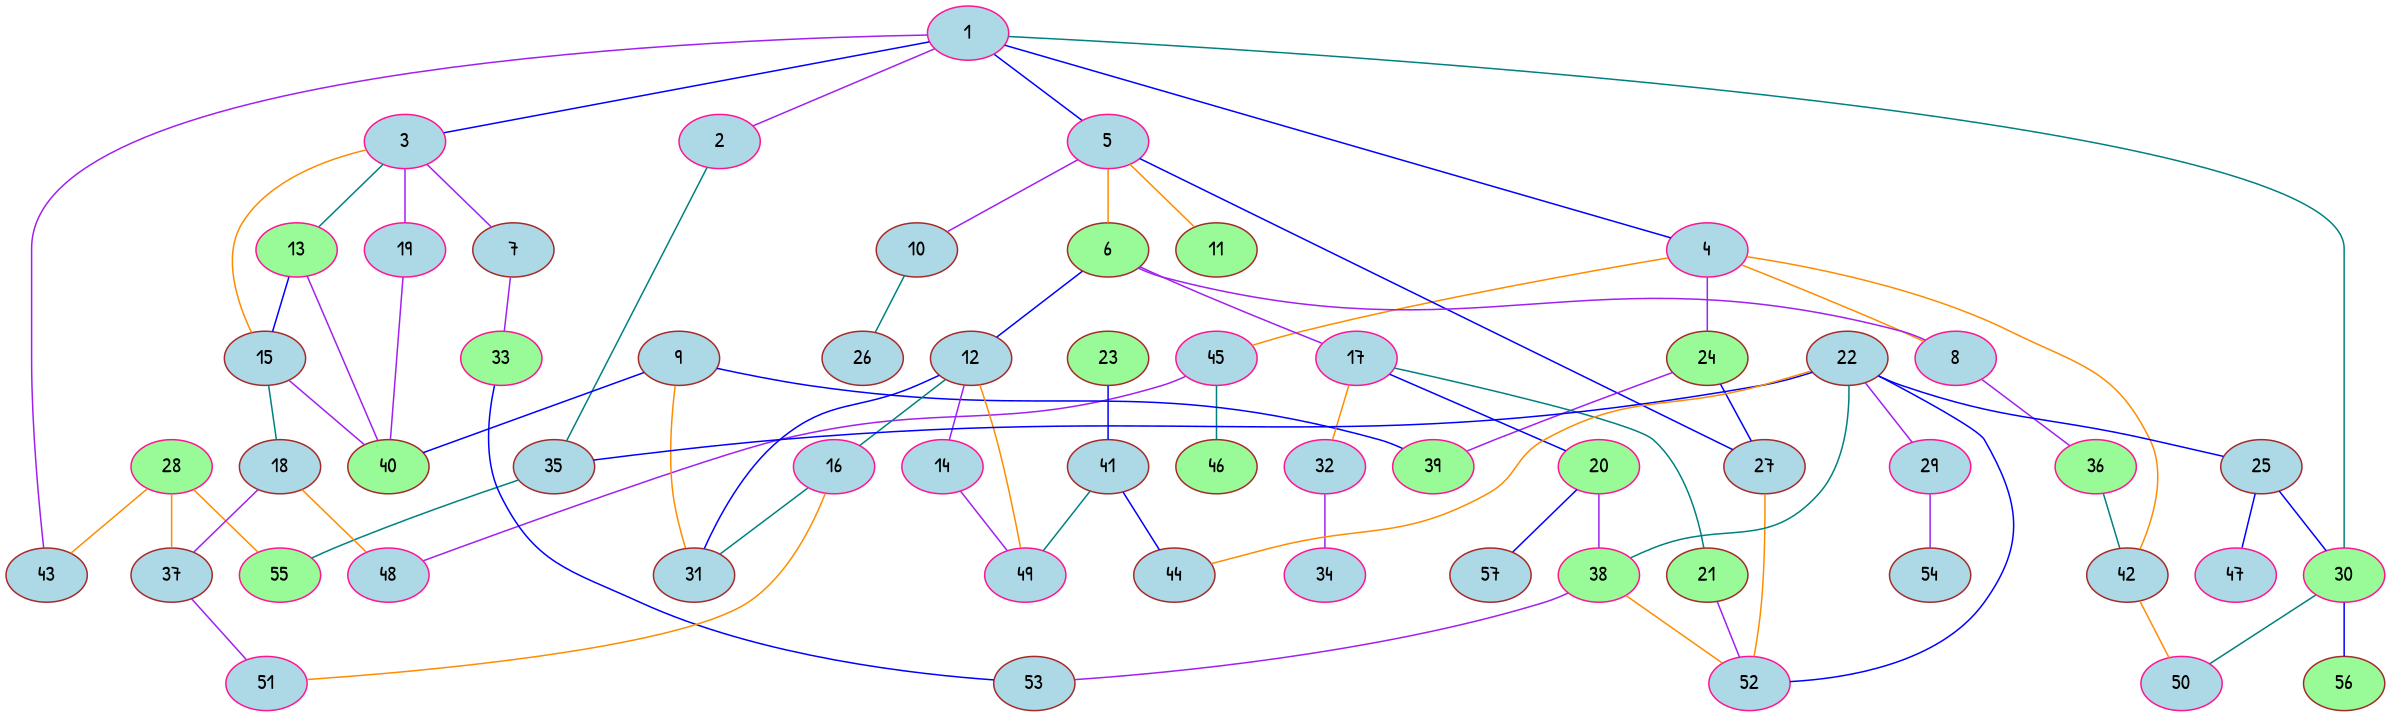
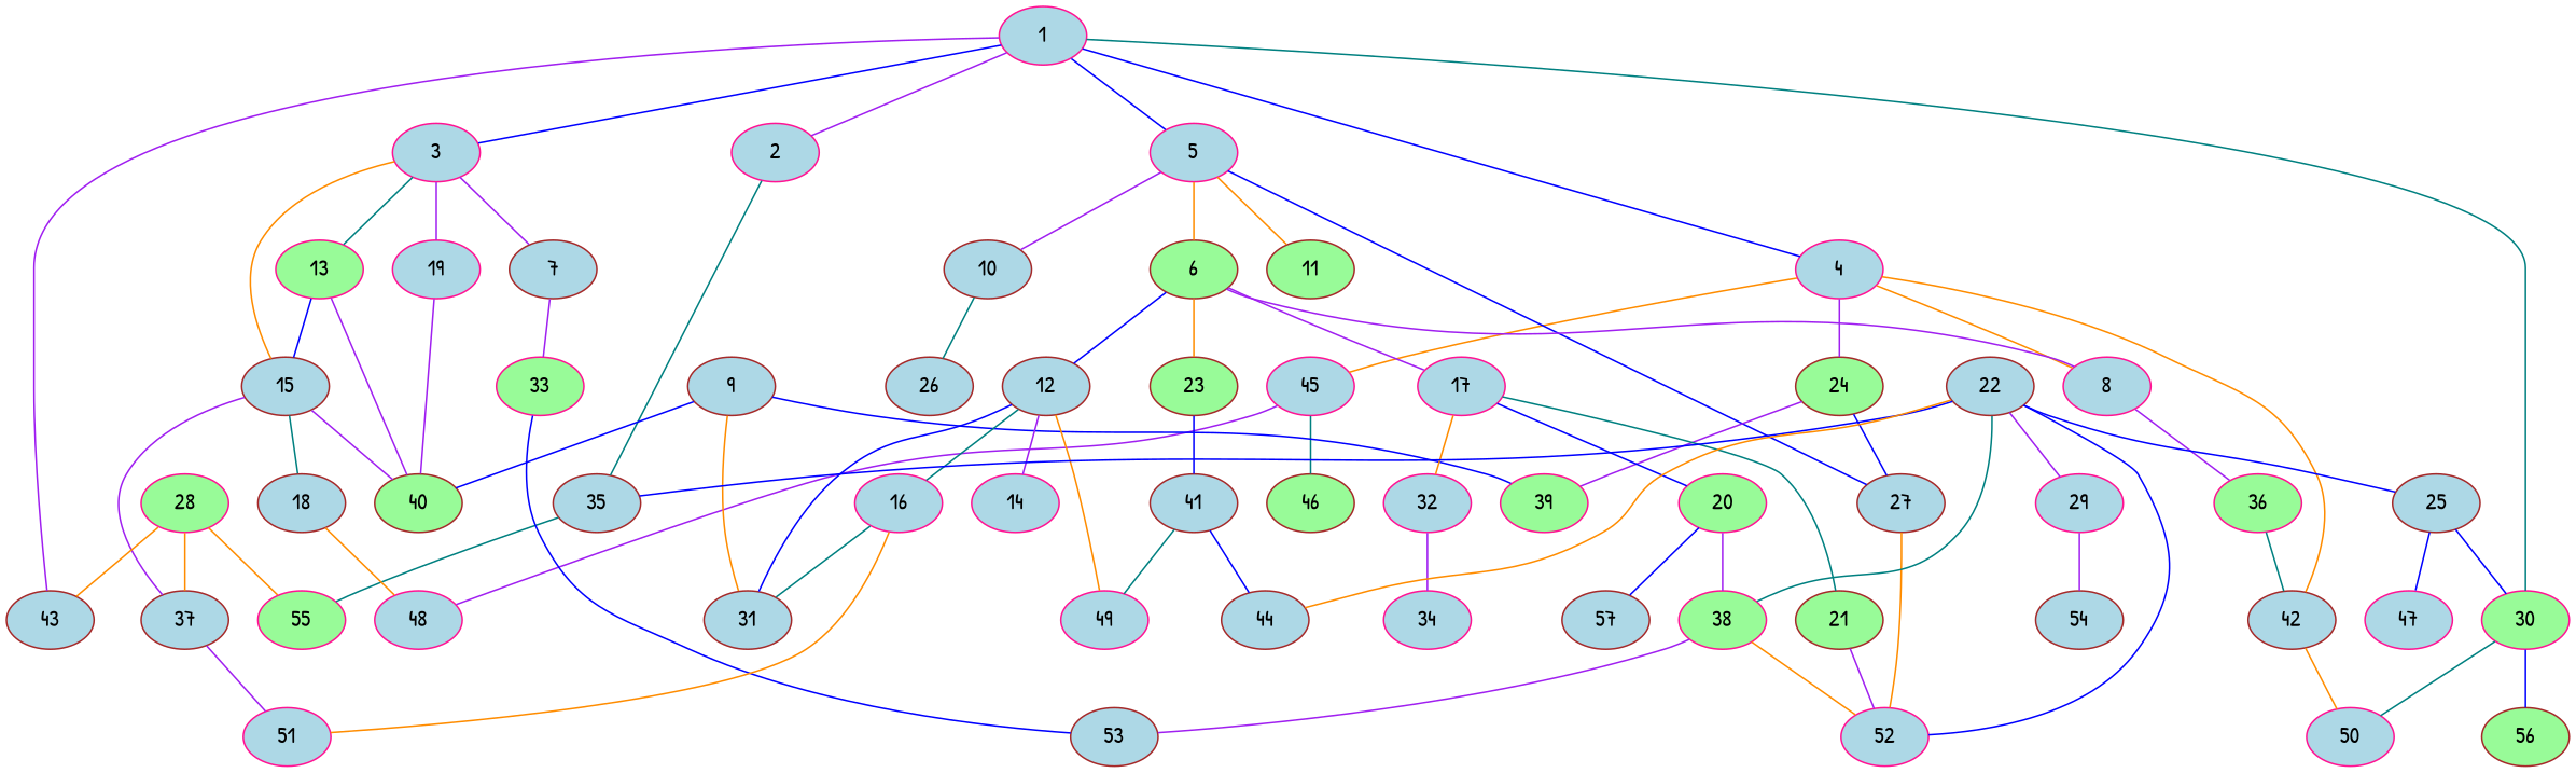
  graph {
    fontname="Patrick Hand"
    node [color=deeppink fillcolor=lightblue fontname="Patrick Hand" style=filled]
    edge [color=purple fontname="Patrick Hand"]
    1
    2
    3
    4
    5
    30 [fillcolor=palegreen]
    43 [color=brown]
    35 [color=brown]
    7 [color=brown]
    13 [fillcolor=palegreen]
    19
    15 [color=brown]
    8
    24 [color=brown fillcolor=palegreen]
    42 [color=brown]
    45
    6 [color=brown fillcolor=palegreen]
    10 [color=brown]
    11 [color=brown fillcolor=palegreen]
    27 [color=brown]
    50
    56 [color=brown fillcolor=palegreen]
    55 [fillcolor=palegreen]
    33 [fillcolor=palegreen]
    9 [color=brown]
    31 [color=brown]
    39 [fillcolor=palegreen]
    40 [color=brown fillcolor=palegreen]
    36 [fillcolor=palegreen]
    48
    46 [color=brown fillcolor=palegreen]
    12 [color=brown]
    17
    23 [color=brown fillcolor=palegreen]
    26 [color=brown]
    52
    14
    16
    49
    20 [fillcolor=palegreen]
    21 [color=brown fillcolor=palegreen]
    32
    41 [color=brown]
    28 [fillcolor=palegreen]
    37 [color=brown]
    53 [color=brown]
    22 [color=brown]
    38 [fillcolor=palegreen]
    25 [color=brown]
    29
    44 [color=brown]
    51
    18 [color=brown]
    57 [color=brown]
    34
    47
    54 [color=brown]
    1 -- 2
    1 -- 3 [color=blue]
    1 -- 4 [color=blue]
    1 -- 5 [color=blue]
    1 -- 30 [color=teal]
    1 -- 43
    2 -- 35 [color=teal]
    3 -- 7
    3 -- 13 [color=teal]
    3 -- 19
    3 -- 15 [color=darkorange]
    4 -- 8 [color=darkorange]
    4 -- 24
    4 -- 42 [color=darkorange]
    4 -- 45 [color=darkorange]
    5 -- 6 [color=darkorange]
    5 -- 10
    5 -- 11 [color=darkorange]
    5 -- 27 [color=blue]
    30 -- 50 [color=teal]
    30 -- 56 [color=blue]
    35 -- 55 [color=teal]
    7 -- 33
    13 -- 15 [color=blue]
    13 -- 40
    19 -- 40
    15 -- 40
-   18 -- 37
+   15 -- 37
    15 -- 18 [color=teal]
    8 -- 36
    24 -- 27 [color=blue]
    24 -- 39
    42 -- 50 [color=darkorange]
    45 -- 48
    45 -- 46 [color=teal]
    6 -- 8
    6 -- 12 [color=blue]
    6 -- 17
+   6 -- 23 [color=darkorange]
    10 -- 26 [color=teal]
    27 -- 52 [color=darkorange]
    33 -- 53 [color=blue]
    9 -- 31 [color=darkorange]
    9 -- 39 [color=blue]
    9 -- 40 [color=blue]
    36 -- 42 [color=teal]
    12 -- 31 [color=blue]
    12 -- 14
    12 -- 16 [color=teal]
    12 -- 49 [color=darkorange]
    17 -- 20 [color=blue]
    17 -- 21 [color=teal]
    17 -- 32 [color=darkorange]
    23 -- 41 [color=blue]
-   14 -- 49
    16 -- 31 [color=teal]
    16 -- 51 [color=darkorange]
    20 -- 38
    20 -- 57 [color=blue]
    21 -- 52
    32 -- 34
    41 -- 49 [color=teal]
    41 -- 44 [color=blue]
    28 -- 43 [color=darkorange]
    28 -- 55 [color=darkorange]
    28 -- 37 [color=darkorange]
    37 -- 51
    22 -- 35 [color=blue]
    22 -- 52 [color=blue]
    22 -- 38 [color=teal]
    22 -- 25 [color=blue]
    22 -- 29
    22 -- 44 [color=darkorange]
    38 -- 52 [color=darkorange]
    38 -- 53
    25 -- 30 [color=blue]
    25 -- 47 [color=blue]
    29 -- 54
    18 -- 48 [color=darkorange]
  }
